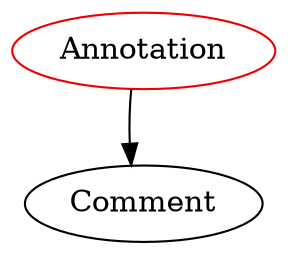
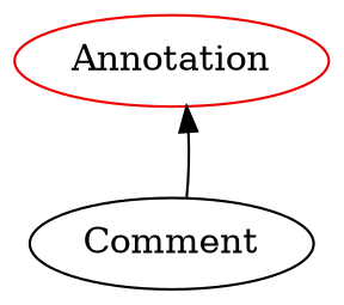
  digraph {
    n1 [color=red2 label=Annotation shape=oval]
    Comment
-   n1 -> Comment
+   Comment -> n1
  }
